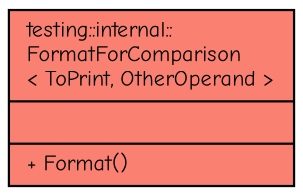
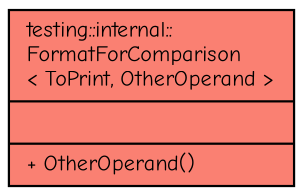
  digraph {
    fontname="Comic Neue"
-   n1 [color=black fillcolor=salmon fontcolor=black fontname="Comic Neue" fontsize=10 height=0.2 label="{testing::internal::\lFormatForComparison\l\< ToPrint, OtherOperand \>\n||+ Format()\l}" shape=record style=filled width=0.4]
+   n1 [color=black fillcolor=salmon fontcolor=black fontname="Comic Neue" fontsize=10 height=0.2 label="{testing::internal::\lFormatForComparison\l\< ToPrint, OtherOperand \>\n||+ OtherOperand()\l}" shape=record style=filled width=0.4]
  }
